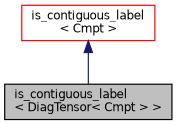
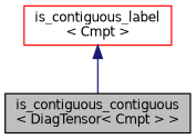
  digraph {
    node [fontname=Helvetica fontsize=10 shape=record]
-   n1 [color=black fillcolor=grey75 fontcolor=black height=0.2 label="is_contiguous_label\l\< DiagTensor\< Cmpt \> \>" style=filled width=0.4]
+   n1 [color=black fillcolor=grey75 fontcolor=black height=0.2 label="is_contiguous_contiguous\l\< DiagTensor\< Cmpt \> \>" style=filled width=0.4]
    n2 [color=red height=0.2 label="is_contiguous_label\l\< Cmpt \>" width=0.4]
    n2 -> n1 [color=midnightblue dir=back fontname=Helvetica fontsize=10 labelfontname=Helvetica labelfontsize=10 style=solid]
  }
